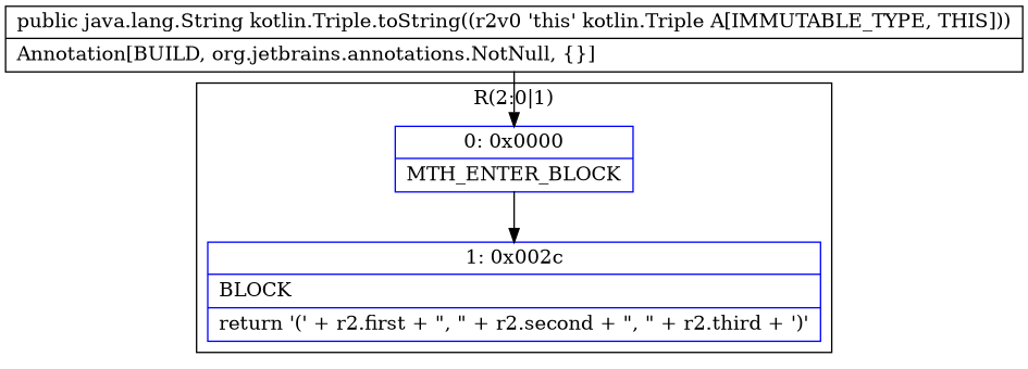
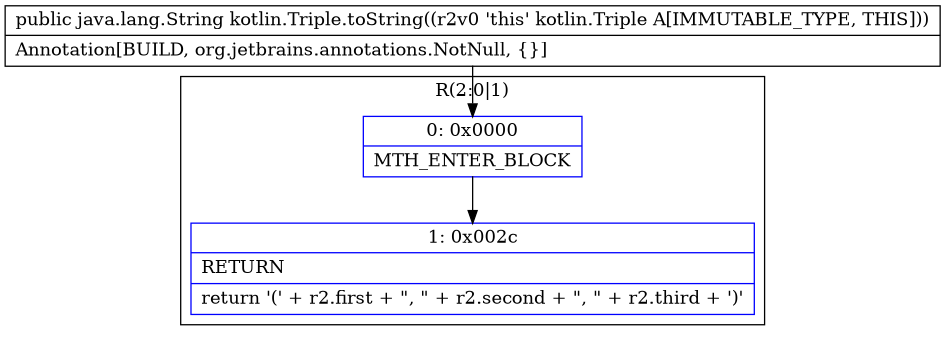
  digraph {
    node [color=blue shape=record]
    n1 [label="{0\:\ 0x0000|MTH_ENTER_BLOCK\l}"]
-   n2 [label="{1\:\ 0x002c|BLOCK\l|return '(' + r2.first + \", \" + r2.second + \", \" + r2.third + ')'\l}"]
+   n2 [label="{1\:\ 0x002c|RETURN\l|return '(' + r2.first + \", \" + r2.second + \", \" + r2.third + ')'\l}"]
    n3 [label="{public java.lang.String kotlin.Triple.toString((r2v0 'this' kotlin.Triple A[IMMUTABLE_TYPE, THIS]))  | Annotation[BUILD, org.jetbrains.annotations.NotNull, \{\}]\l}" color=""]
    subgraph cluster_1 {
      label="R(2:0|1)"
      n1
      n2
    }
    n1 -> n2
    n3 -> n1
  }
